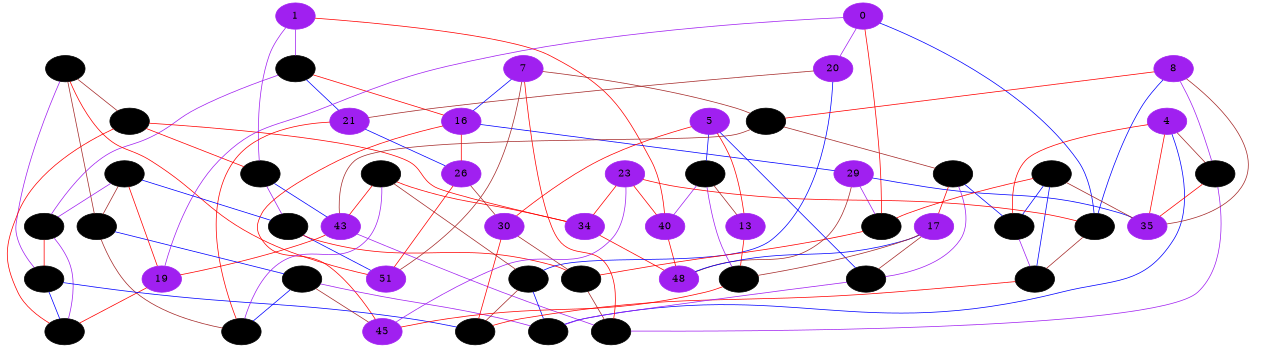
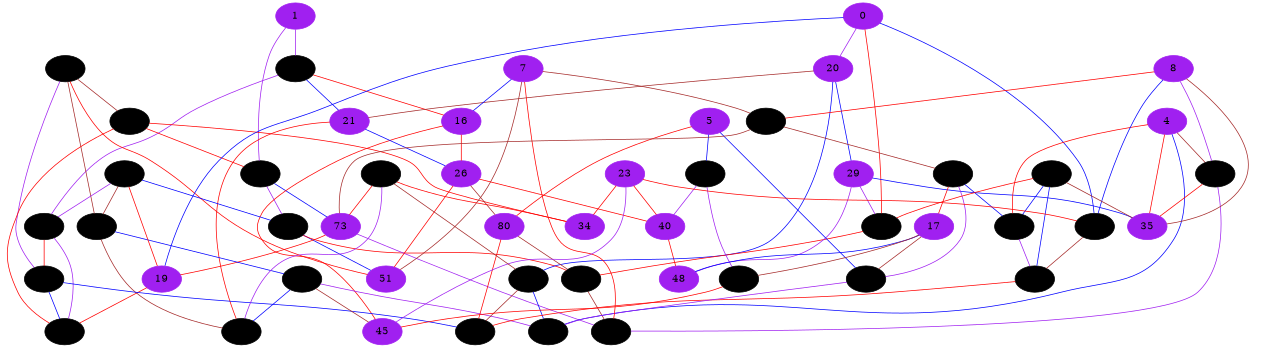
  graph {
    node [color=black style=filled]
    edge [color=red]
    1 [color=purple]
    11
    15
    40 [color=purple]
    27
    16 [color=purple]
    21 [color=purple]
    41
-   43 [color=purple]
+   43 [color=purple label=73]
    19 [color=purple]
    36
    48 [color=purple]
    2
    14
    22
    31
    51 [color=purple]
    34 [color=purple]
    49
    32
    52
    n22 [color=purple label=0]
    20 [color=purple]
    33
    44
    29 [color=purple]
    37
    39
    46
    4 [color=purple]
    24
    25
    47
    35 [color=purple]
-   13 [color=purple]
    42
    50
    5 [color=purple]
    9
-   30 [color=purple]
+   30 [color=purple label=80]
    38
    6
    7 [color=purple]
    10
    12
    26 [color=purple]
    45 [color=purple]
    8 [color=purple]
    17 [color=purple]
    18
    23 [color=purple]
    28
    1 -- 11 [color=purple]
    1 -- 15 [color=purple]
-   1 -- 40
+   26 -- 40
    11 -- 27 [color=purple]
    11 -- 16
    11 -- 21 [color=blue]
    15 -- 41 [color=purple]
    15 -- 43 [color=blue]
    40 -- 48
    27 -- 36 [color=purple]
    27 -- 31
    16 -- 26
    16 -- 45
    21 -- 49
    21 -- 26 [color=blue]
    41 -- 51 [color=blue]
    41 -- 46
    43 -- 19
    43 -- 50 [color=purple]
    19 -- 36
    2 -- 14 [color=brown]
    2 -- 22 [color=brown]
    2 -- 31 [color=purple]
    2 -- 51
    14 -- 15
    14 -- 36
    14 -- 34
    22 -- 49 [color=brown]
    22 -- 32 [color=blue]
    31 -- 36 [color=blue]
    31 -- 52 [color=blue]
-   34 -- 48
    32 -- 49 [color=blue]
    32 -- 47 [color=purple]
    32 -- 45 [color=brown]
-   n22 -- 19 [color=purple]
+   n22 -- 19 [color=blue]
    n22 -- 20 [color=purple]
    n22 -- 33 [color=blue]
    n22 -- 44
    20 -- 21 [color=brown]
-   16 -- 29 [color=blue]
+   20 -- 29 [color=blue]
    20 -- 37 [color=blue]
    33 -- 39 [color=brown]
    44 -- 46
-   29 -- 48 [color=brown]
+   29 -- 48 [color=purple]
    29 -- 44 [color=purple]
    29 -- 35 [color=blue]
    37 -- 52 [color=brown]
    37 -- 47 [color=blue]
    39 -- 52
    46 -- 50 [color=brown]
    4 -- 24 [color=brown]
    4 -- 25
    4 -- 47 [color=blue]
    4 -- 35
    24 -- 35
    24 -- 50 [color=purple]
    25 -- 39 [color=purple]
-   13 -- 42
    42 -- 45
-   5 -- 13
    5 -- 9 [color=blue]
    5 -- 30
    5 -- 38 [color=blue]
    9 -- 40 [color=purple]
-   9 -- 13 [color=brown]
    9 -- 42 [color=purple]
    30 -- 52
    30 -- 46 [color=brown]
    38 -- 47 [color=purple]
    6 -- 27 [color=purple]
    6 -- 41 [color=blue]
    6 -- 19
    6 -- 22 [color=brown]
    7 -- 16 [color=blue]
    7 -- 51 [color=brown]
    7 -- 50
    7 -- 10 [color=brown]
    10 -- 43 [color=brown]
    10 -- 12 [color=brown]
    12 -- 25 [color=blue]
    12 -- 38 [color=purple]
    12 -- 17
    26 -- 51
    26 -- 30 [color=brown]
    8 -- 33 [color=blue]
    8 -- 24 [color=purple]
    8 -- 35 [color=brown]
    8 -- 10
    17 -- 48 [color=blue]
    17 -- 42 [color=brown]
    17 -- 38 [color=brown]
    18 -- 44
    18 -- 39 [color=blue]
    18 -- 25 [color=blue]
    18 -- 35 [color=brown]
    23 -- 40
    23 -- 34
    23 -- 33
    23 -- 45 [color=purple]
    28 -- 43
    28 -- 34
    28 -- 49 [color=purple]
    28 -- 37 [color=brown]
  }
